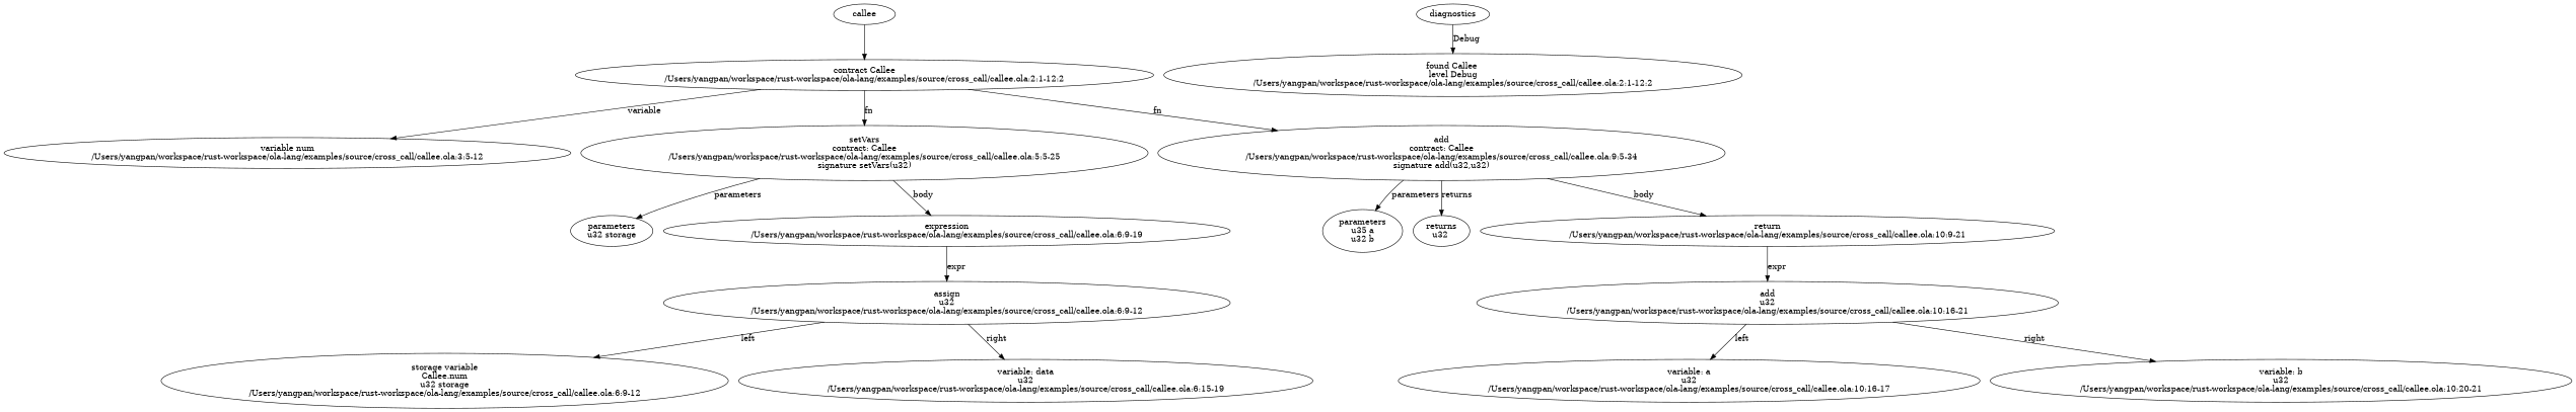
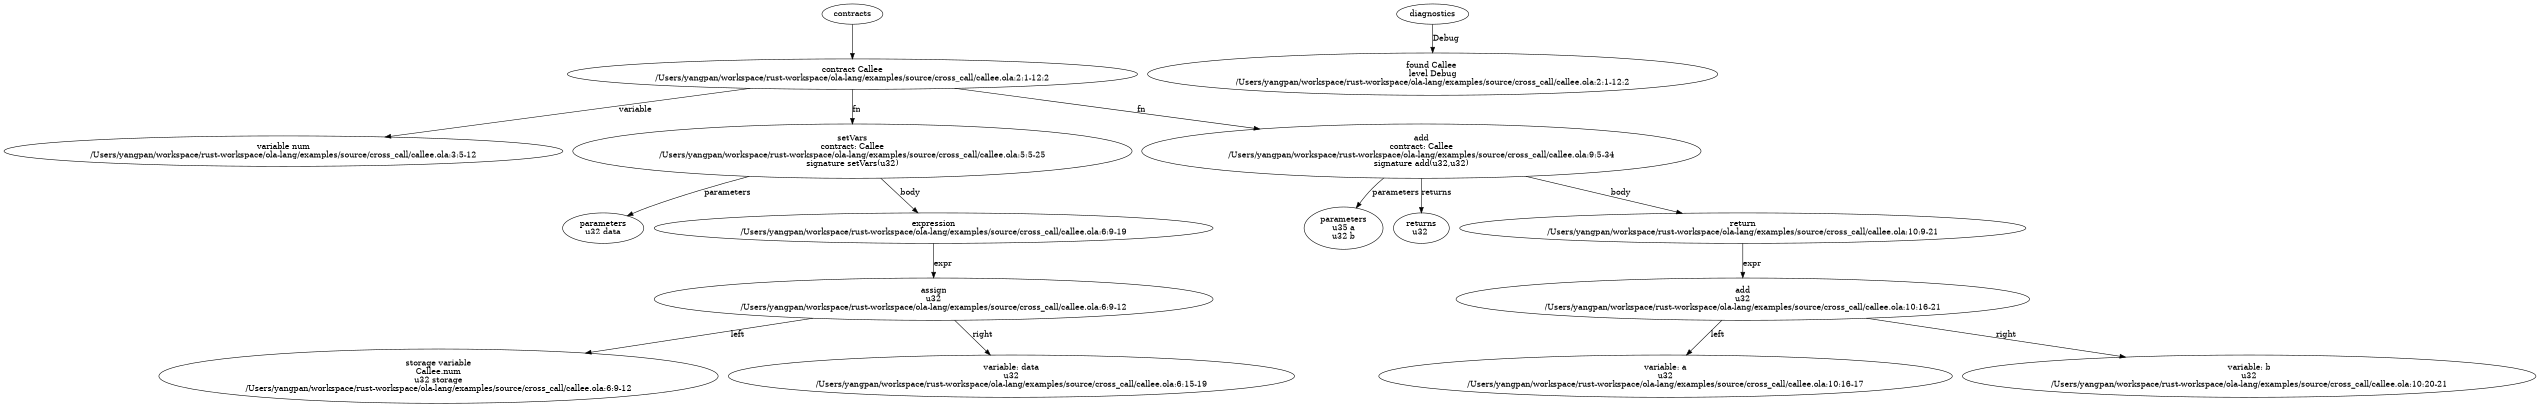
  strict digraph {
    n1 [label="contract Callee\n/Users/yangpan/workspace/rust-workspace/ola-lang/examples/source/cross_call/callee.ola:2:1-12:2"]
    n2 [label="variable num\n/Users/yangpan/workspace/rust-workspace/ola-lang/examples/source/cross_call/callee.ola:3:5-12"]
    n3 [label="setVars\ncontract: Callee\n/Users/yangpan/workspace/rust-workspace/ola-lang/examples/source/cross_call/callee.ola:5:5-25\nsignature setVars(u32)"]
    n4 [label="add\ncontract: Callee\n/Users/yangpan/workspace/rust-workspace/ola-lang/examples/source/cross_call/callee.ola:9:5-34\nsignature add(u32,u32)"]
-   n5 [label="parameters\nu32 storage"]
+   n5 [label="parameters\nu32 data"]
    n6 [label="expression\n/Users/yangpan/workspace/rust-workspace/ola-lang/examples/source/cross_call/callee.ola:6:9-19"]
    n7 [label="parameters\nu35 a\nu32 b"]
    n8 [label="returns\nu32 "]
    n9 [label="return\n/Users/yangpan/workspace/rust-workspace/ola-lang/examples/source/cross_call/callee.ola:10:9-21"]
    n10 [label="assign\nu32\n/Users/yangpan/workspace/rust-workspace/ola-lang/examples/source/cross_call/callee.ola:6:9-12"]
    n11 [label="storage variable\nCallee.num\nu32 storage\n/Users/yangpan/workspace/rust-workspace/ola-lang/examples/source/cross_call/callee.ola:6:9-12"]
    n12 [label="variable: data\nu32\n/Users/yangpan/workspace/rust-workspace/ola-lang/examples/source/cross_call/callee.ola:6:15-19"]
    n13 [label="add\nu32\n/Users/yangpan/workspace/rust-workspace/ola-lang/examples/source/cross_call/callee.ola:10:16-21"]
    n14 [label="variable: a\nu32\n/Users/yangpan/workspace/rust-workspace/ola-lang/examples/source/cross_call/callee.ola:10:16-17"]
    n15 [label="variable: b\nu32\n/Users/yangpan/workspace/rust-workspace/ola-lang/examples/source/cross_call/callee.ola:10:20-21"]
    n16 [label="found Callee \nlevel Debug\n/Users/yangpan/workspace/rust-workspace/ola-lang/examples/source/cross_call/callee.ola:2:1-12:2"]
-   contracts [label=callee]
+   contracts
    diagnostics
    n1 -> n2 [label=variable]
    n1 -> n3 [label=fn]
    n1 -> n4 [label=fn]
    n3 -> n5 [label=parameters]
    n3 -> n6 [label=body]
    n4 -> n7 [label=parameters]
    n4 -> n8 [label=returns]
    n4 -> n9 [label=body]
    n6 -> n10 [label=expr]
    n9 -> n13 [label=expr]
    n10 -> n11 [label=left]
    n10 -> n12 [label=right]
    n13 -> n14 [label=left]
    n13 -> n15 [label=right]
    contracts -> n1
    diagnostics -> n16 [label=Debug]
  }
